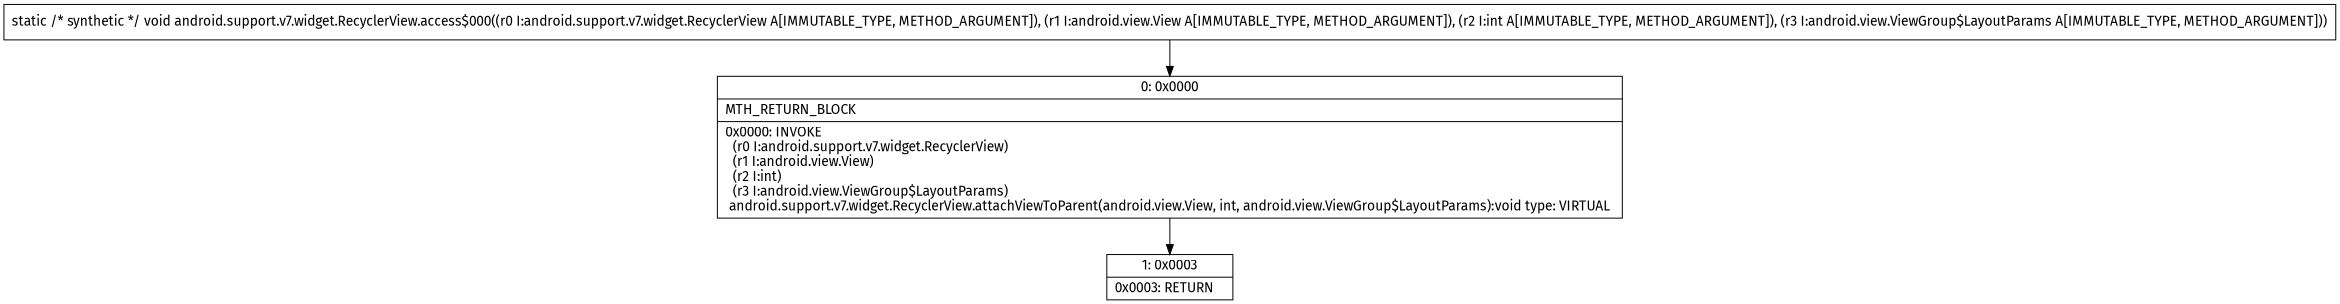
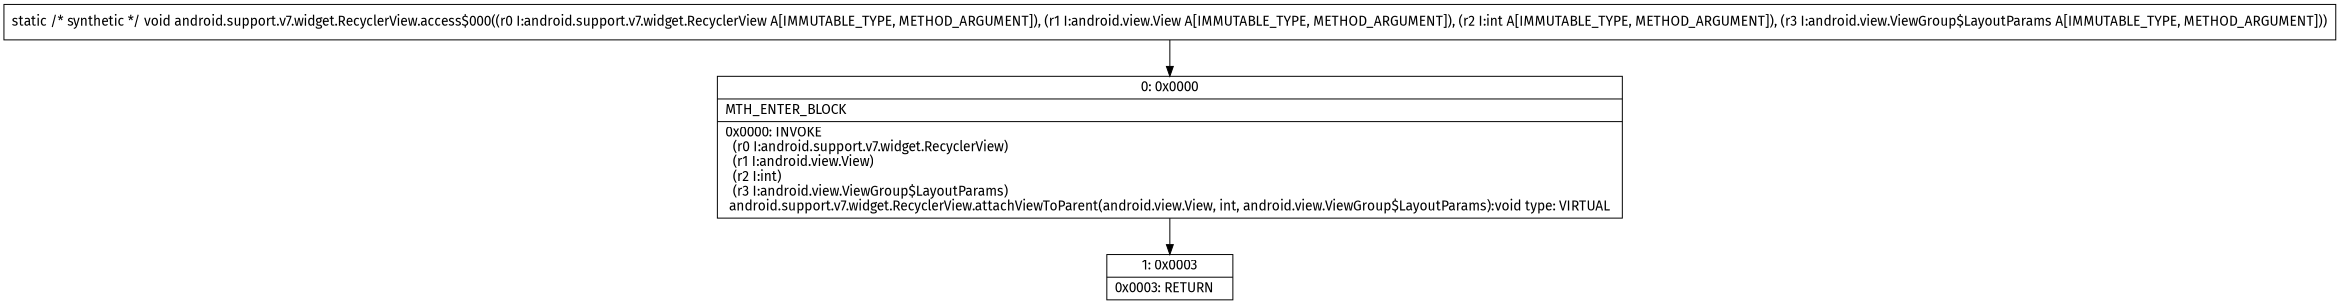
  digraph {
    fontname="Fira Sans"
    node [shape=record fontname="Fira Sans"]
    edge [fontname="Fira Sans"]
-   n1 [label="{0\:\ 0x0000|MTH_RETURN_BLOCK\l|0x0000: INVOKE  \l  (r0 I:android.support.v7.widget.RecyclerView)\l  (r1 I:android.view.View)\l  (r2 I:int)\l  (r3 I:android.view.ViewGroup$LayoutParams)\l android.support.v7.widget.RecyclerView.attachViewToParent(android.view.View, int, android.view.ViewGroup$LayoutParams):void type: VIRTUAL \l}"]
+   n1 [label="{0\:\ 0x0000|MTH_ENTER_BLOCK\l|0x0000: INVOKE  \l  (r0 I:android.support.v7.widget.RecyclerView)\l  (r1 I:android.view.View)\l  (r2 I:int)\l  (r3 I:android.view.ViewGroup$LayoutParams)\l android.support.v7.widget.RecyclerView.attachViewToParent(android.view.View, int, android.view.ViewGroup$LayoutParams):void type: VIRTUAL \l}"]
    n2 [label="{1\:\ 0x0003|0x0003: RETURN   \l}"]
    n3 [label="{static \/* synthetic *\/ void android.support.v7.widget.RecyclerView.access$000((r0 I:android.support.v7.widget.RecyclerView A[IMMUTABLE_TYPE, METHOD_ARGUMENT]), (r1 I:android.view.View A[IMMUTABLE_TYPE, METHOD_ARGUMENT]), (r2 I:int A[IMMUTABLE_TYPE, METHOD_ARGUMENT]), (r3 I:android.view.ViewGroup$LayoutParams A[IMMUTABLE_TYPE, METHOD_ARGUMENT])) }"]
    n1 -> n2
    n3 -> n1
  }
